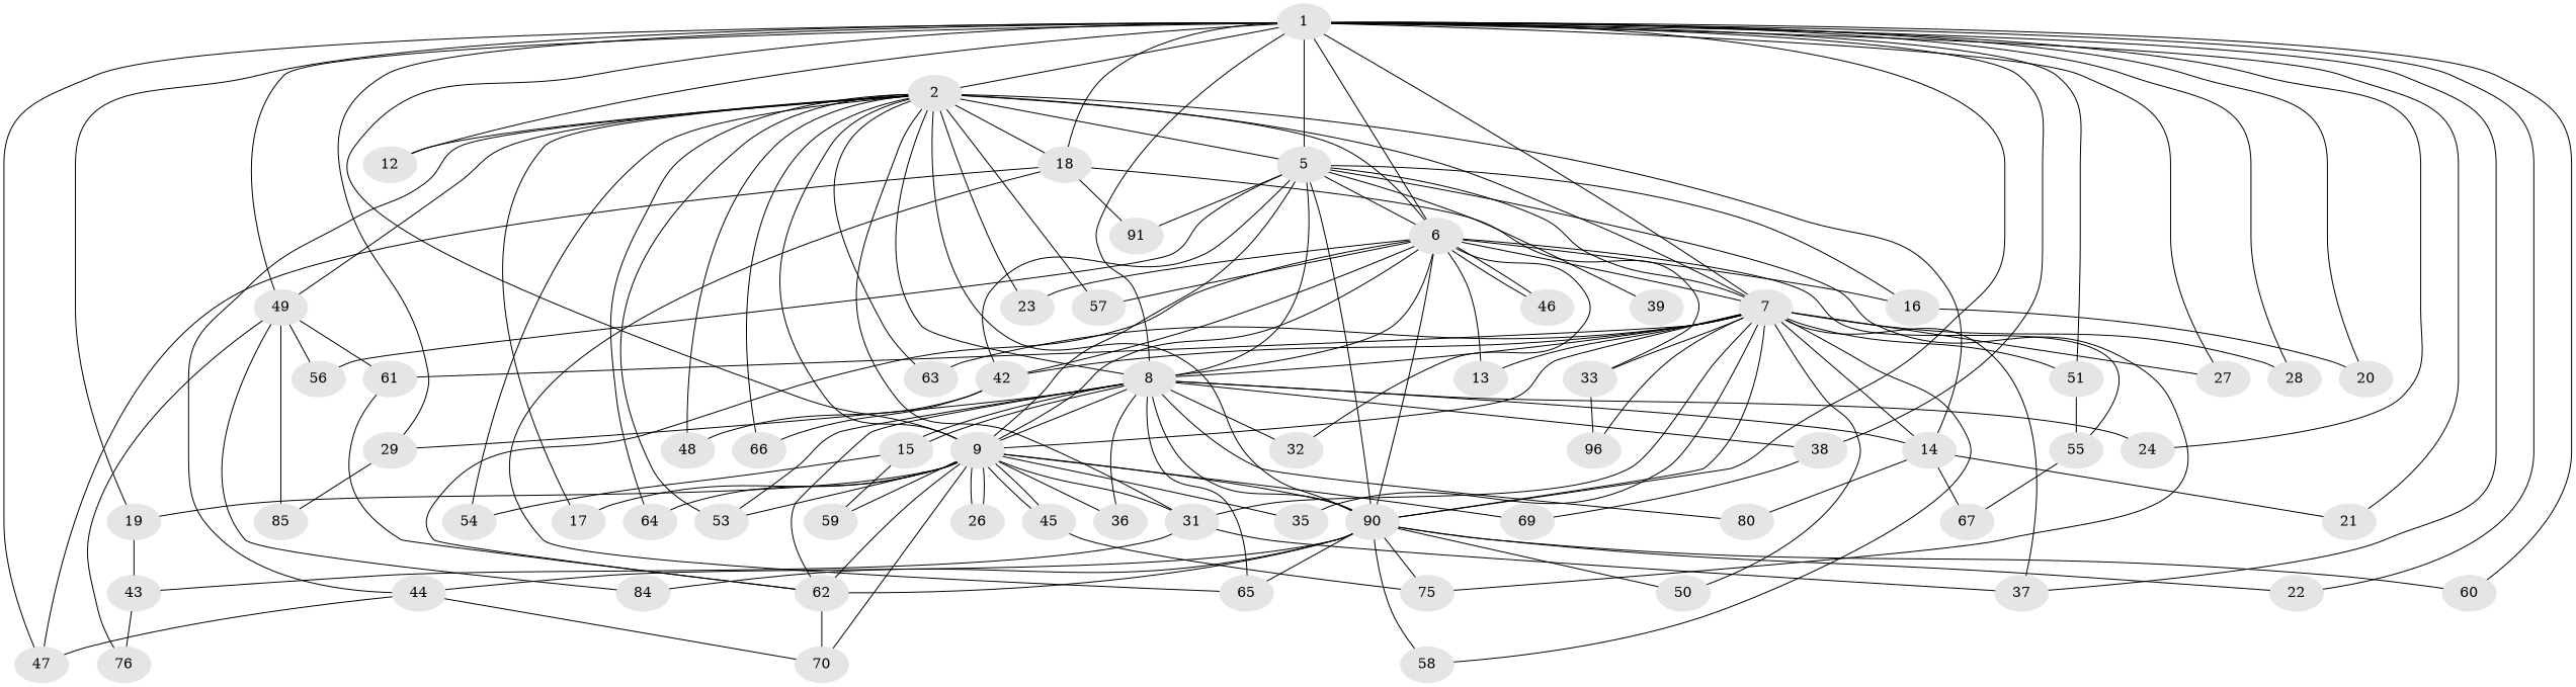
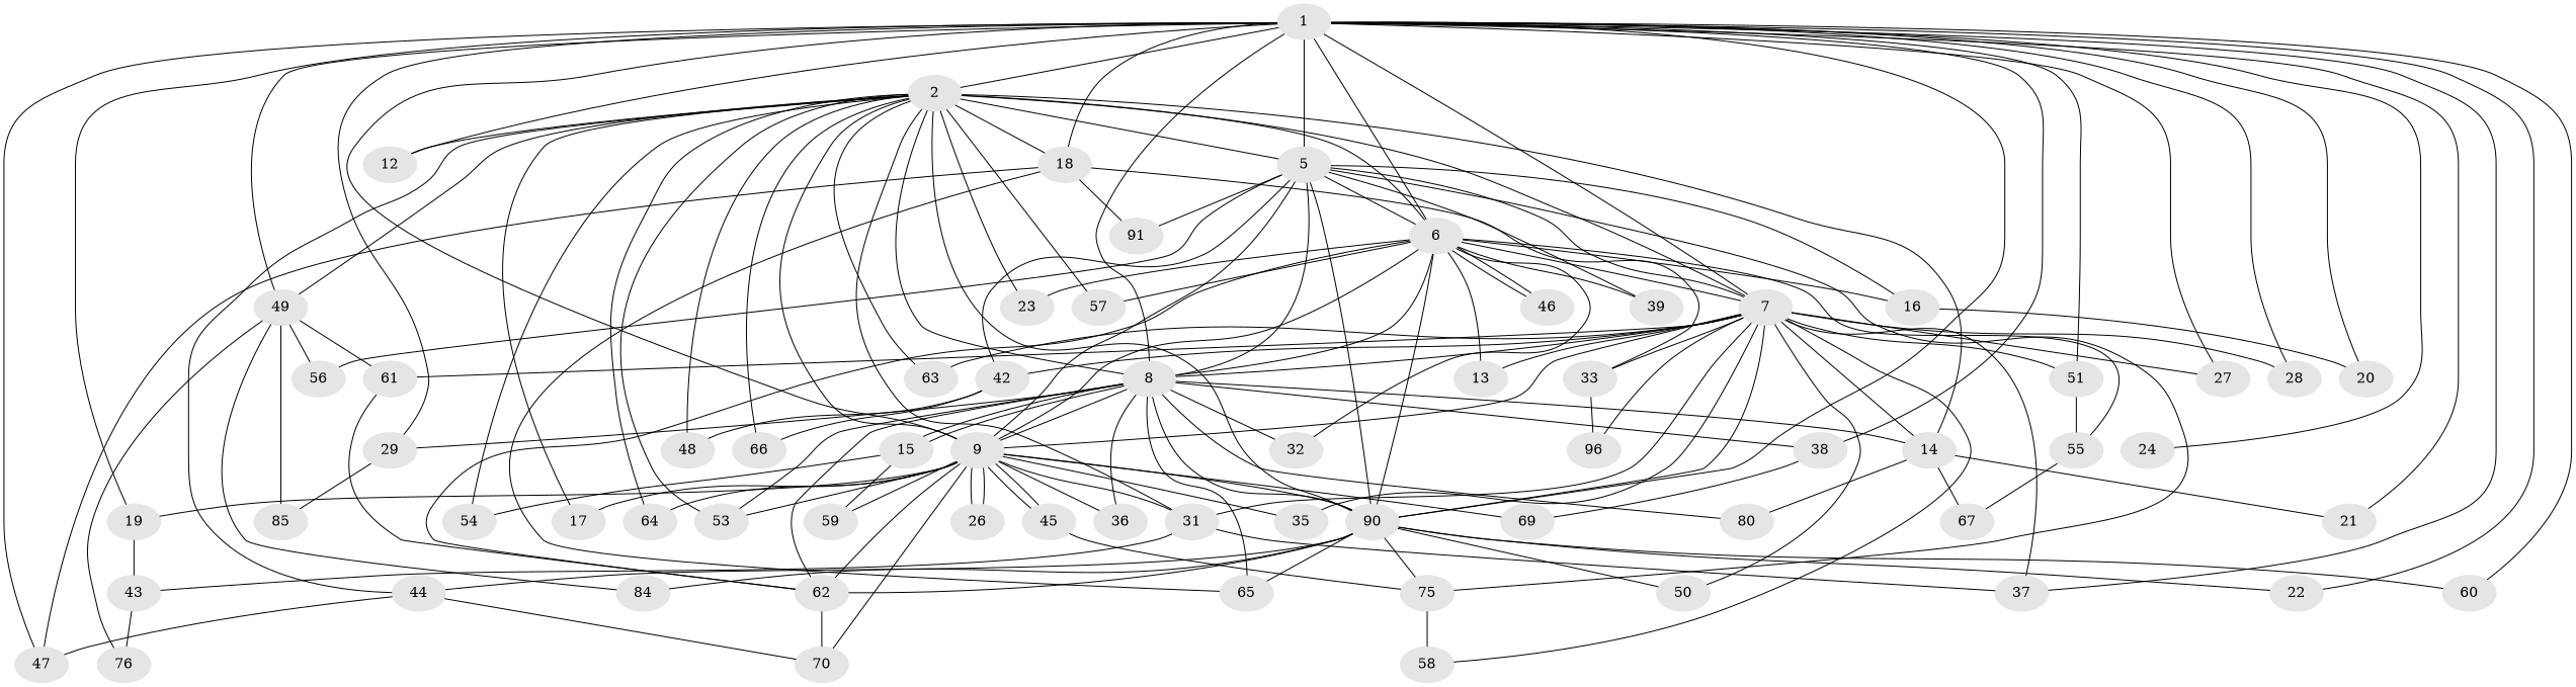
  graph {
    node [color=gray90 style=filled]
    1 [super="+3"]
    2 [super="+34+93+81+4+39"]
    5
    6
    7
    8 [super="+41"]
    9 [super="+77+94"]
    n8 [label=90 super="+40+25"]
    12
    18
    19
    20
    21
    22
    24
    27
    28
    29
    37 [super="+89"]
    38
    47
    49
    51
    60
    n25 [label=14]
    17
    23
    31
    44
    48
    53
    54
    57
    63
    64
    66
    16
    n38 [label=39]
    42
    56
    75 [super="+82"]
    91
    13
    32
    46
    55
    62 [super="+68"]
    33
    35
    50
    58
    61
    96
    15
    36
    65 [super="+95"]
    80
    26
    45
    59
    69
    70 [super="+83"]
    84
    43
    85
    76
    67
    1 -- 2 [weight=5]
    1 -- 5 [weight=2]
    1 -- 6 [weight=2]
    1 -- 7 [weight=2]
    1 -- 8 [weight=2]
    1 -- 9 [weight=2]
    1 -- n8 [weight=2]
    1 -- 12
    1 -- 18
    1 -- 19
    1 -- 20
    1 -- 21
    1 -- 22
    1 -- 24
    1 -- 27
    1 -- 28
    1 -- 29
    1 -- 37
    1 -- 38
    1 -- 47
    1 -- 49
    1 -- 51
    1 -- 60
    2 -- 5 [weight=3]
    2 -- 6 [weight=4]
    2 -- 7 [weight=3]
    2 -- 8 [weight=3]
    2 -- 9 [weight=3]
    2 -- n8 [weight=4]
    2 -- 12
    2 -- 18
    2 -- 49
    2 -- n25
    2 -- 17 [weight=2]
    2 -- 23
    2 -- 31
    2 -- 44
    2 -- 48
    2 -- 53
    2 -- 54
    2 -- 57
    2 -- 63
    2 -- 64
    2 -- 66
    5 -- 6
    5 -- 7
    5 -- 8
    5 -- 9
    5 -- n8
    5 -- 16
    5 -- n38
    5 -- 42
    5 -- 56
    5 -- 75
    5 -- 91
    6 -- 7
    6 -- 8
    6 -- 9
    6 -- n8 [weight=2]
    6 -- 23
    6 -- 57
    6 -- 16
-   6 -- 42
+   6 -- n38
    6 -- 13
    6 -- 32
    6 -- 46
    6 -- 46
    6 -- 55
    6 -- 62
    7 -- 8 [weight=2]
    7 -- 9
    7 -- n8
    7 -- 27
    7 -- 28
    7 -- 37
    7 -- 51
    7 -- n25
    7 -- 31
    7 -- 63
    7 -- 42
    7 -- 13
    7 -- 33
    7 -- 35
    7 -- 50
    7 -- 58
    7 -- 61
    7 -- 96
    8 -- 9
    8 -- n8
-   8 -- 24
    8 -- 29
    8 -- 38
    8 -- n25
    8 -- 53
    8 -- 32
    8 -- 62
    8 -- 15
    8 -- 15
    8 -- 36
    8 -- 65
    8 -- 80
    9 -- n8
    9 -- 19
    9 -- 17
    9 -- 31
    9 -- 53 [weight=2]
    9 -- 64
    9 -- 62 [weight=2]
    9 -- 35
    9 -- 36
    9 -- 26
    9 -- 26
    9 -- 45
    9 -- 45
    9 -- 59
    9 -- 69
    9 -- 70
    n8 -- 22
    n8 -- 60
    n8 -- 44
    n8 -- 75
    n8 -- 62
    n8 -- 50
-   n8 -- 58
+   75 -- 58
    n8 -- 65
    n8 -- 84
    18 -- 47
    18 -- 91
    18 -- 33
    18 -- 65
    19 -- 43
    29 -- 85
    38 -- 69
    49 -- 56
    49 -- 61
    49 -- 84
    49 -- 85
    49 -- 76
    51 -- 55
    n25 -- 21
    n25 -- 80
    n25 -- 67
    31 -- 37
    31 -- 43
    44 -- 47
    44 -- 70
    16 -- 20
    42 -- 48
    42 -- 66
    55 -- 67
    62 -- 70
    33 -- 96
    61 -- 62
    15 -- 54
    15 -- 59
    45 -- 75
    43 -- 76
  }
